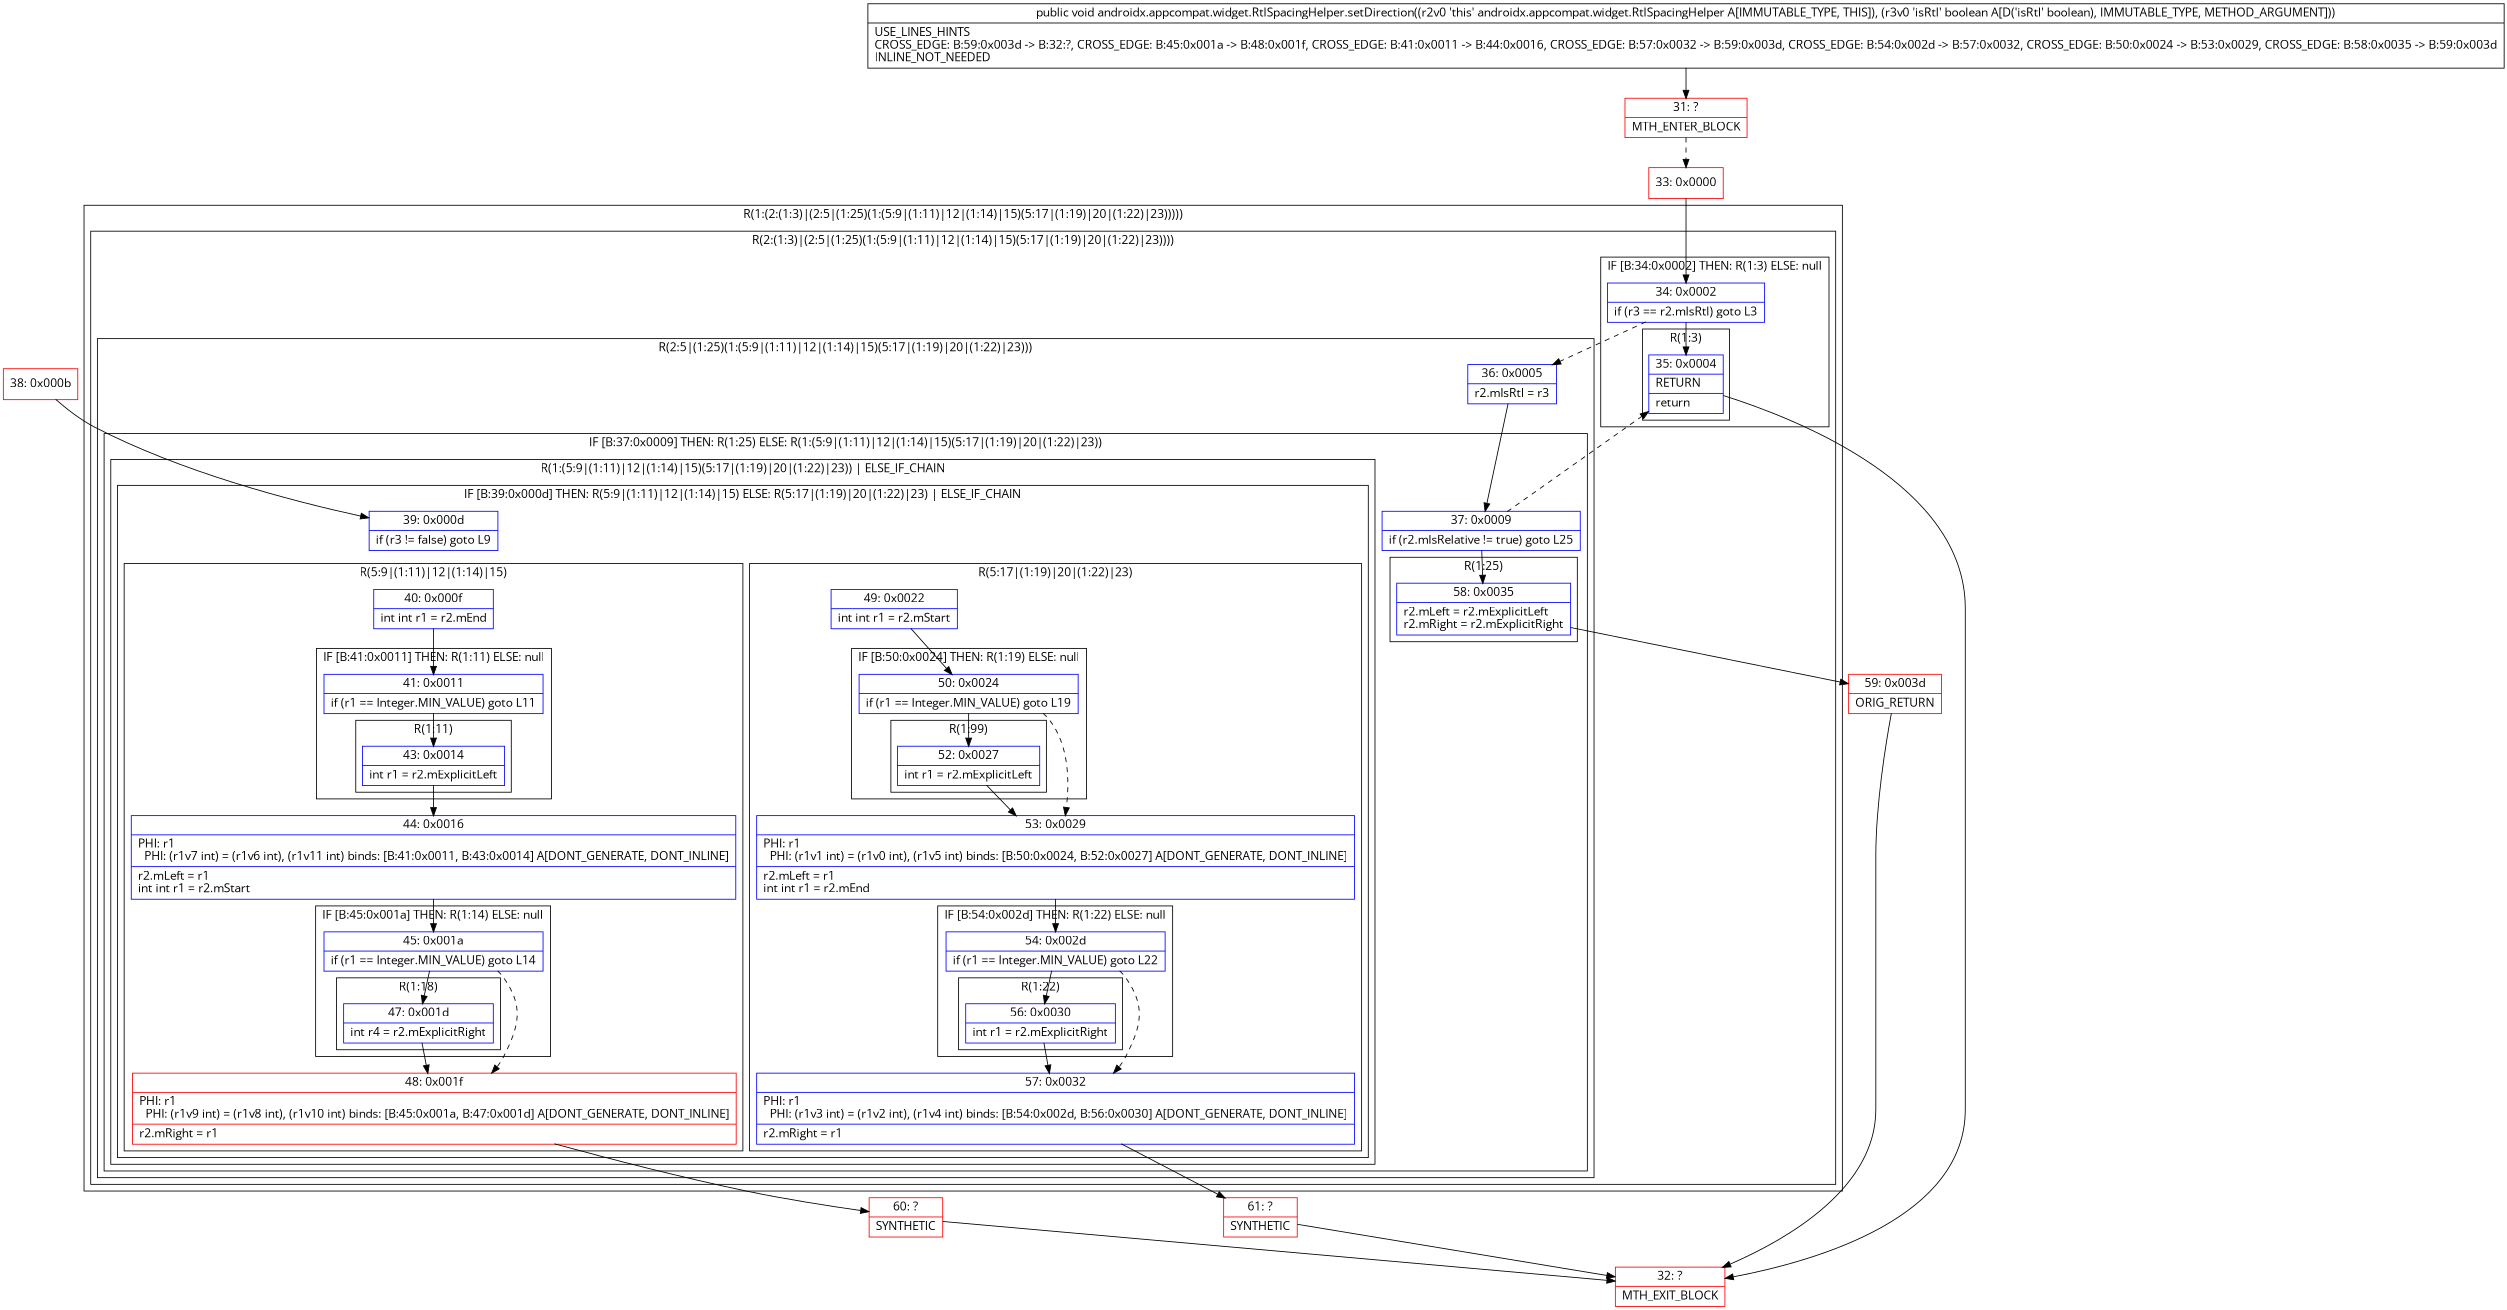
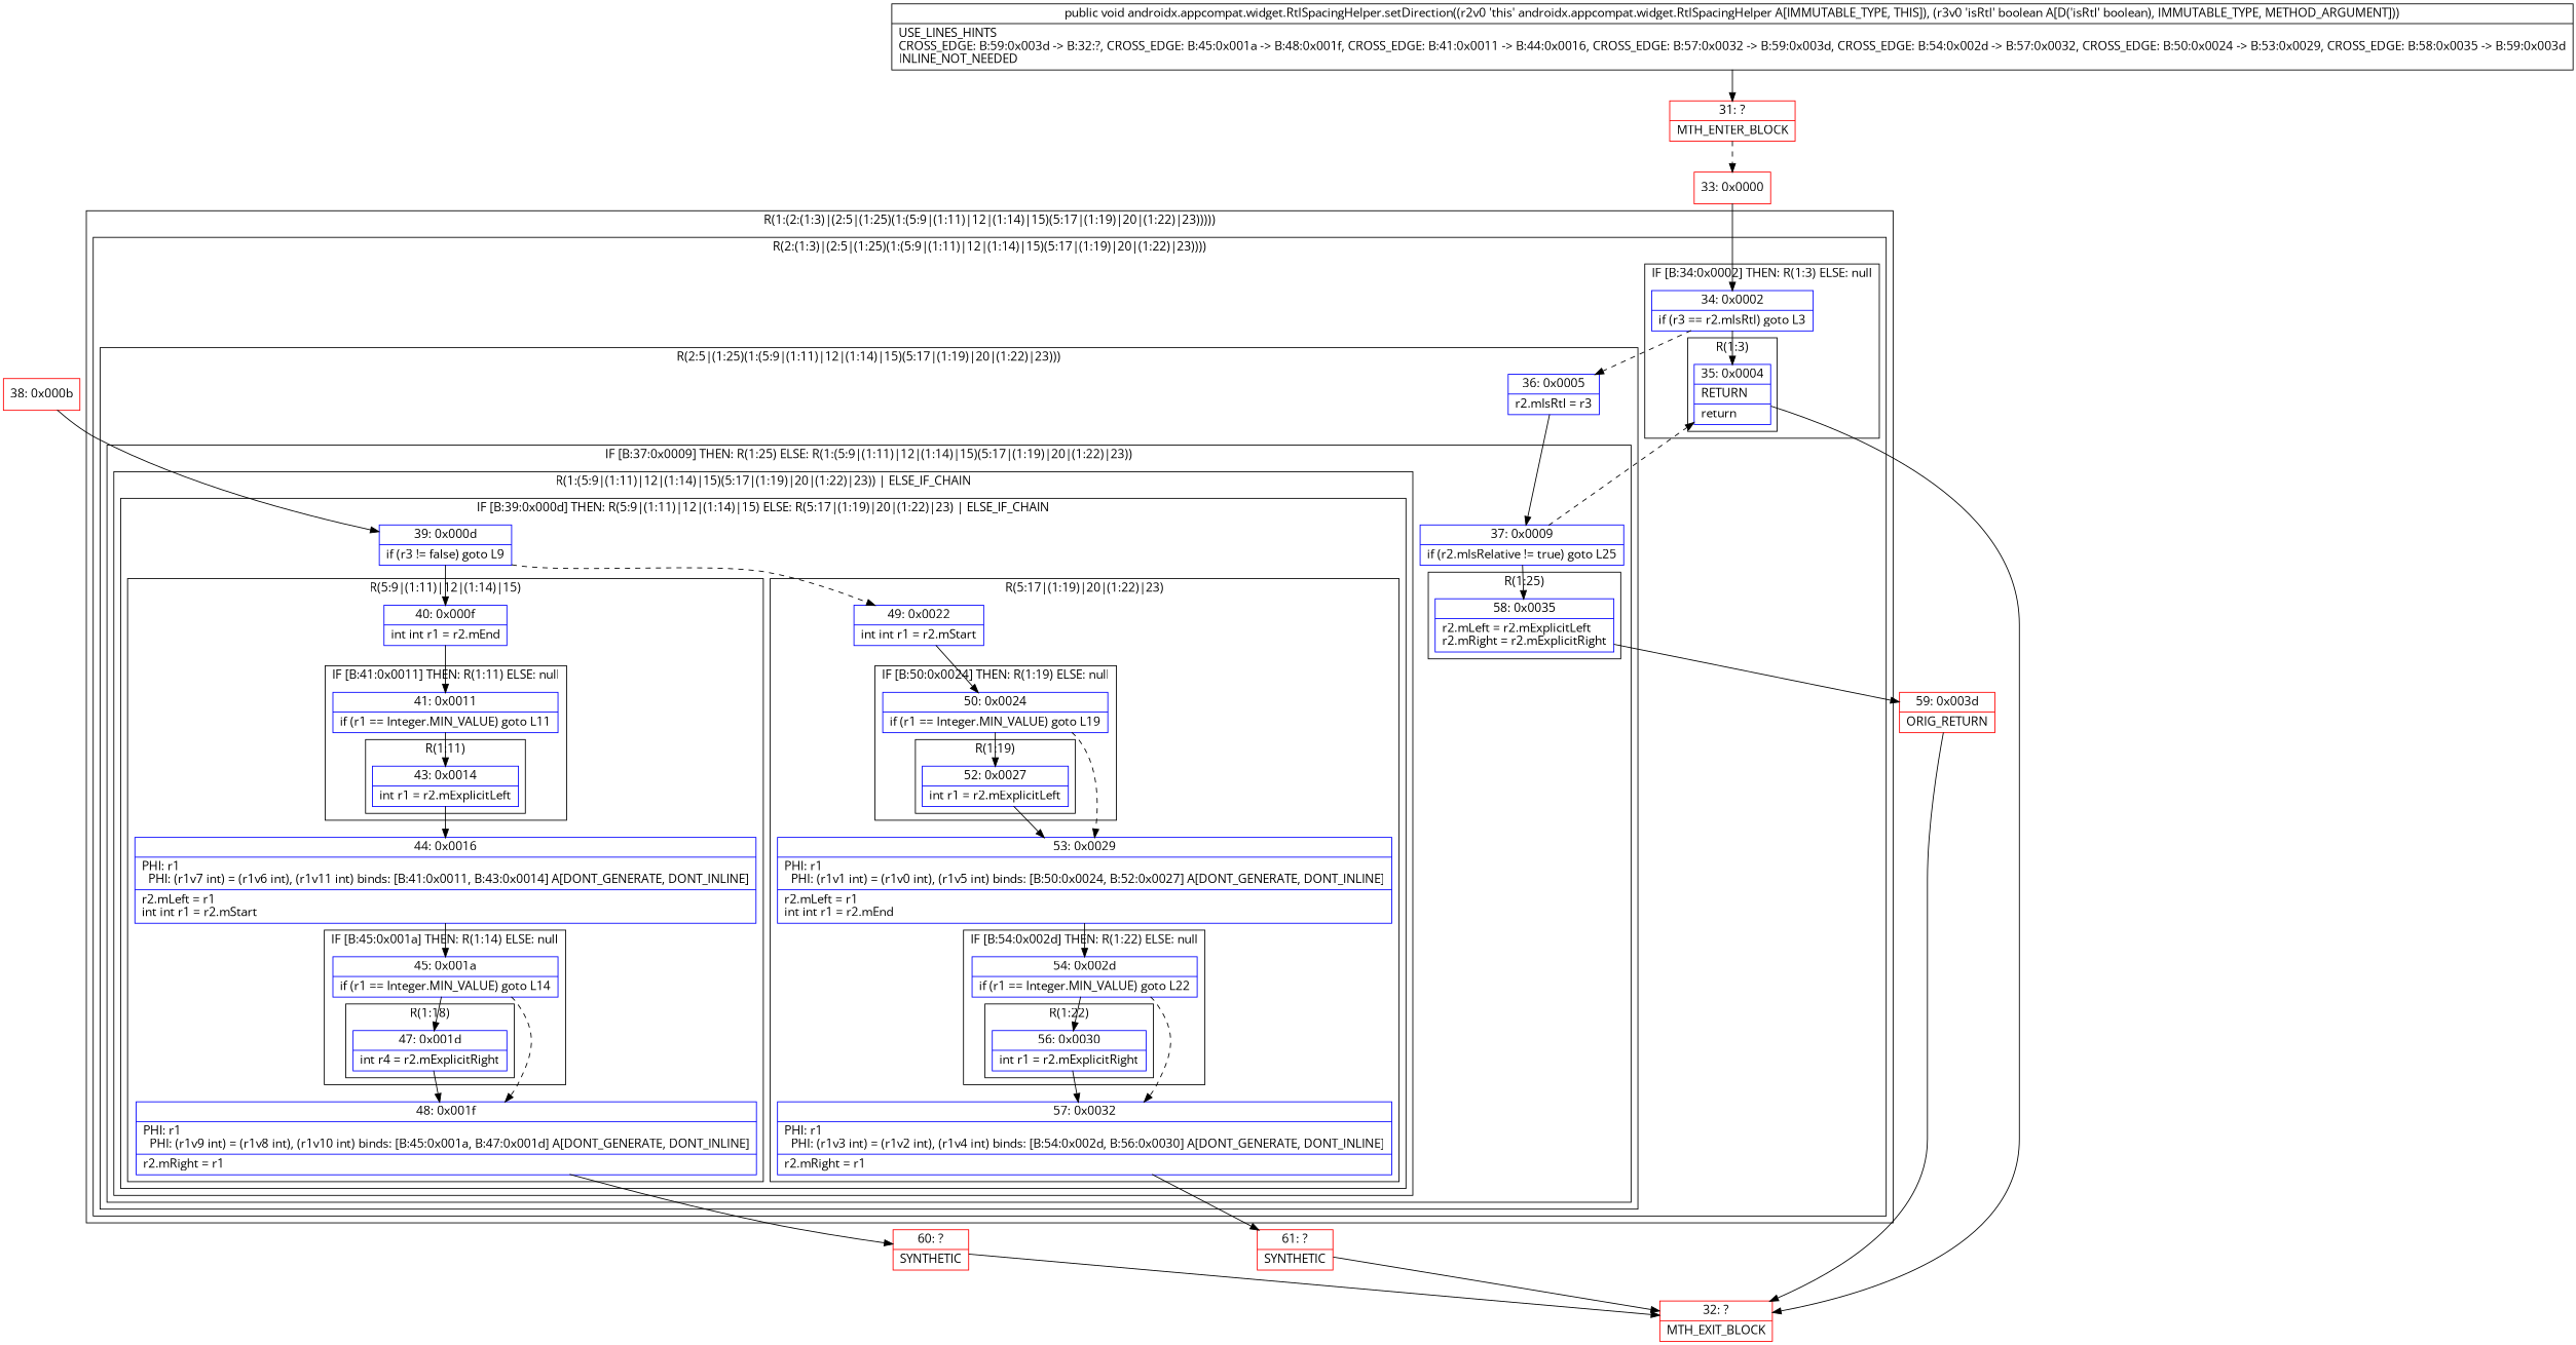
  digraph {
    fontname="Open Sans"
    node [color=blue fontname="Open Sans" shape=record]
    edge [fontname="Open Sans"]
    n1 [label="{35\:\ 0x0004|RETURN\l|return\l}"]
    n2 [label="{34\:\ 0x0002|if (r3 == r2.mIsRtl) goto L3\l}"]
    n3 [label="{58\:\ 0x0035|r2.mLeft = r2.mExplicitLeft\lr2.mRight = r2.mExplicitRight\l}"]
    n4 [label="{43\:\ 0x0014|int r1 = r2.mExplicitLeft\l}"]
    n5 [label="{41\:\ 0x0011|if (r1 == Integer.MIN_VALUE) goto L11\l}"]
    n6 [label="{47\:\ 0x001d|int r4 = r2.mExplicitRight\l}"]
    n7 [label="{45\:\ 0x001a|if (r1 == Integer.MIN_VALUE) goto L14\l}"]
    n8 [label="{40\:\ 0x000f|int int r1 = r2.mEnd\l}"]
    n9 [label="{44\:\ 0x0016|PHI: r1 \l  PHI: (r1v7 int) = (r1v6 int), (r1v11 int) binds: [B:41:0x0011, B:43:0x0014] A[DONT_GENERATE, DONT_INLINE]\l|r2.mLeft = r1\lint int r1 = r2.mStart\l}"]
-   n10 [color=red label="{48\:\ 0x001f|PHI: r1 \l  PHI: (r1v9 int) = (r1v8 int), (r1v10 int) binds: [B:45:0x001a, B:47:0x001d] A[DONT_GENERATE, DONT_INLINE]\l|r2.mRight = r1\l}"]
+   n10 [label="{48\:\ 0x001f|PHI: r1 \l  PHI: (r1v9 int) = (r1v8 int), (r1v10 int) binds: [B:45:0x001a, B:47:0x001d] A[DONT_GENERATE, DONT_INLINE]\l|r2.mRight = r1\l}"]
    n11 [label="{52\:\ 0x0027|int r1 = r2.mExplicitLeft\l}"]
    n12 [label="{50\:\ 0x0024|if (r1 == Integer.MIN_VALUE) goto L19\l}"]
    n13 [label="{56\:\ 0x0030|int r1 = r2.mExplicitRight\l}"]
    n14 [label="{54\:\ 0x002d|if (r1 == Integer.MIN_VALUE) goto L22\l}"]
    n15 [label="{49\:\ 0x0022|int int r1 = r2.mStart\l}"]
    n16 [label="{53\:\ 0x0029|PHI: r1 \l  PHI: (r1v1 int) = (r1v0 int), (r1v5 int) binds: [B:50:0x0024, B:52:0x0027] A[DONT_GENERATE, DONT_INLINE]\l|r2.mLeft = r1\lint int r1 = r2.mEnd\l}"]
    n17 [label="{57\:\ 0x0032|PHI: r1 \l  PHI: (r1v3 int) = (r1v2 int), (r1v4 int) binds: [B:54:0x002d, B:56:0x0030] A[DONT_GENERATE, DONT_INLINE]\l|r2.mRight = r1\l}"]
    n18 [label="{39\:\ 0x000d|if (r3 != false) goto L9\l}"]
    n19 [label="{37\:\ 0x0009|if (r2.mIsRelative != true) goto L25\l}"]
    n20 [label="{36\:\ 0x0005|r2.mIsRtl = r3\l}"]
    n21 [color=red label="{32\:\ ?|MTH_EXIT_BLOCK\l}"]
    n22 [color=red label="{59\:\ 0x003d|ORIG_RETURN\l}"]
    n23 [color=red label="{60\:\ ?|SYNTHETIC\l}"]
    n24 [color=red label="{61\:\ ?|SYNTHETIC\l}"]
    n25 [color=red label="{38\:\ 0x000b}"]
    n26 [color=red label="{31\:\ ?|MTH_ENTER_BLOCK\l}"]
    n27 [color=red label="{33\:\ 0x0000}"]
    n28 [label="{public void androidx.appcompat.widget.RtlSpacingHelper.setDirection((r2v0 'this' androidx.appcompat.widget.RtlSpacingHelper A[IMMUTABLE_TYPE, THIS]), (r3v0 'isRtl' boolean A[D('isRtl' boolean), IMMUTABLE_TYPE, METHOD_ARGUMENT]))  | USE_LINES_HINTS\lCROSS_EDGE: B:59:0x003d \-\> B:32:?, CROSS_EDGE: B:45:0x001a \-\> B:48:0x001f, CROSS_EDGE: B:41:0x0011 \-\> B:44:0x0016, CROSS_EDGE: B:57:0x0032 \-\> B:59:0x003d, CROSS_EDGE: B:54:0x002d \-\> B:57:0x0032, CROSS_EDGE: B:50:0x0024 \-\> B:53:0x0029, CROSS_EDGE: B:58:0x0035 \-\> B:59:0x003d\lINLINE_NOT_NEEDED\l}" color=""]
    subgraph cluster_1 {
      label="R(1:(2:(1:3)|(2:5|(1:25)(1:(5:9|(1:11)|12|(1:14)|15)(5:17|(1:19)|20|(1:22)|23)))))"
      subgraph cluster_2 {
        label="R(2:(1:3)|(2:5|(1:25)(1:(5:9|(1:11)|12|(1:14)|15)(5:17|(1:19)|20|(1:22)|23))))"
        subgraph cluster_3 {
          label="IF [B:34:0x0002] THEN: R(1:3) ELSE: null"
          n2
          subgraph cluster_4 {
            label="R(1:3)"
            n1
          }
        }
        subgraph cluster_5 {
          label="R(2:5|(1:25)(1:(5:9|(1:11)|12|(1:14)|15)(5:17|(1:19)|20|(1:22)|23)))"
          n20
          subgraph cluster_6 {
            label="IF [B:37:0x0009] THEN: R(1:25) ELSE: R(1:(5:9|(1:11)|12|(1:14)|15)(5:17|(1:19)|20|(1:22)|23))"
            n19
            subgraph cluster_7 {
              label="R(1:25)"
              n3
            }
            subgraph cluster_8 {
              label="R(1:(5:9|(1:11)|12|(1:14)|15)(5:17|(1:19)|20|(1:22)|23)) | ELSE_IF_CHAIN\l"
              subgraph cluster_9 {
                label="IF [B:39:0x000d] THEN: R(5:9|(1:11)|12|(1:14)|15) ELSE: R(5:17|(1:19)|20|(1:22)|23) | ELSE_IF_CHAIN\l"
                n18
                subgraph cluster_10 {
                  label="R(5:9|(1:11)|12|(1:14)|15)"
                  n8
                  n9
                  n10
                  subgraph cluster_11 {
                    label="IF [B:41:0x0011] THEN: R(1:11) ELSE: null"
                    n5
                    subgraph cluster_12 {
                      label="R(1:11)"
                      n4
                    }
                  }
                  subgraph cluster_13 {
                    label="IF [B:45:0x001a] THEN: R(1:14) ELSE: null"
                    n7
                    subgraph cluster_14 {
                      label="R(1:18)"
                      n6
                    }
                  }
                }
                subgraph cluster_15 {
                  label="R(5:17|(1:19)|20|(1:22)|23)"
                  n15
                  n16
                  n17
                  subgraph cluster_16 {
                    label="IF [B:50:0x0024] THEN: R(1:19) ELSE: null"
                    n12
                    subgraph cluster_17 {
-                     label="R(1:99)"
+                     label="R(1:19)"
                      n11
                    }
                  }
                  subgraph cluster_18 {
                    label="IF [B:54:0x002d] THEN: R(1:22) ELSE: null"
                    n14
                    subgraph cluster_19 {
                      label="R(1:22)"
                      n13
                    }
                  }
                }
              }
            }
          }
        }
      }
    }
    n1 -> n21
    n2 -> n1
    n2 -> n20 [style=dashed]
    n3 -> n22
    n4 -> n9
    n5 -> n4
    n6 -> n10
    n7 -> n6
    n7 -> n10 [style=dashed]
    n8 -> n5
    n9 -> n7
    n10 -> n23
    n11 -> n16
    n12 -> n11
    n12 -> n16 [style=dashed]
    n13 -> n17
    n14 -> n13
    n14 -> n17 [style=dashed]
    n15 -> n12
    n16 -> n14
    n17 -> n24
+   n18 -> n8
+   n18 -> n15 [style=dashed]
    n19 -> n1 [style=dashed]
    n19 -> n3
    n20 -> n19
    n22 -> n21
    n23 -> n21
    n24 -> n21
    n25 -> n18
    n26 -> n27 [style=dashed]
    n27 -> n2
    n28 -> n26
  }
